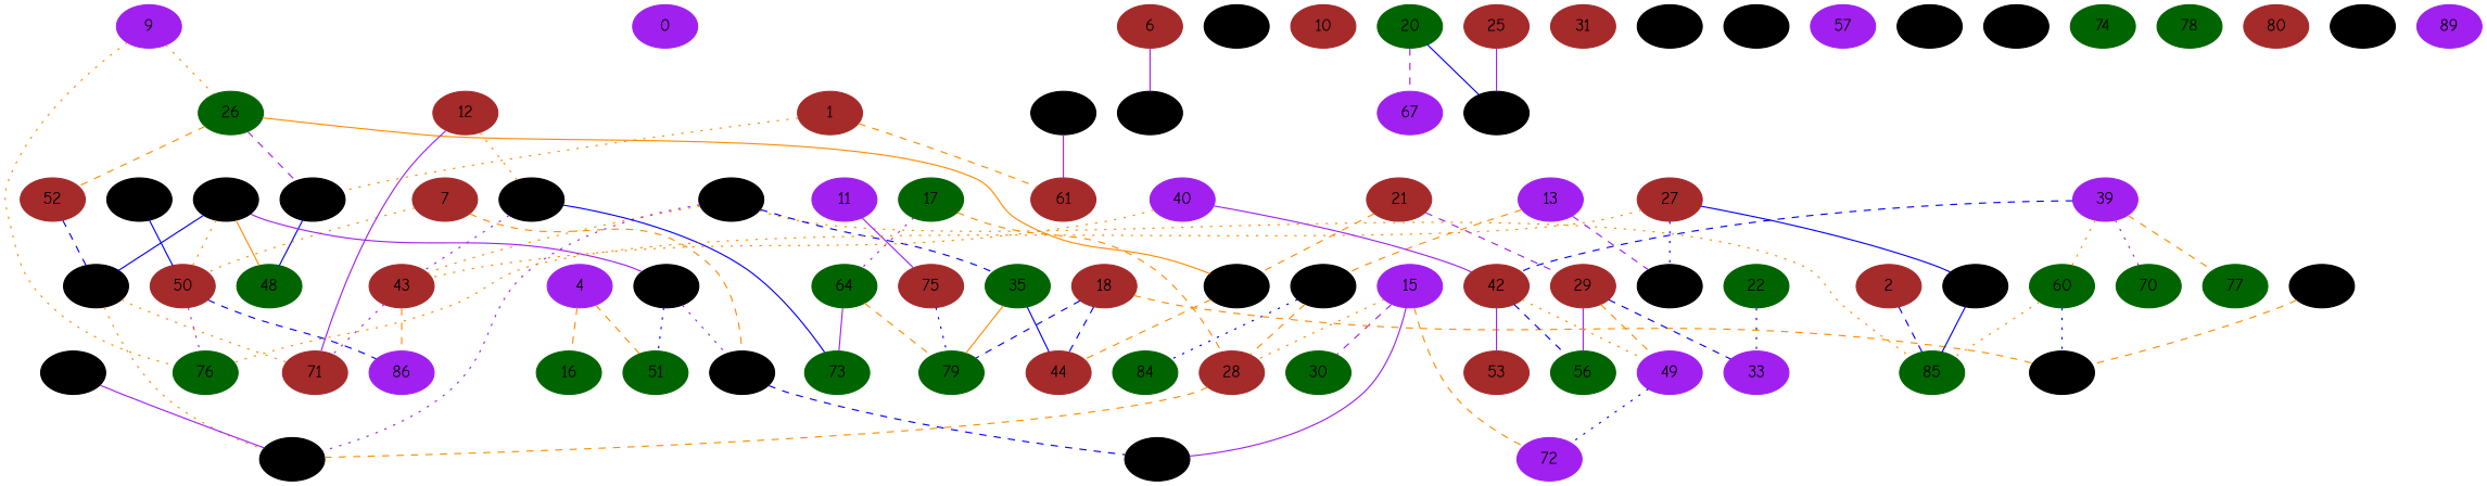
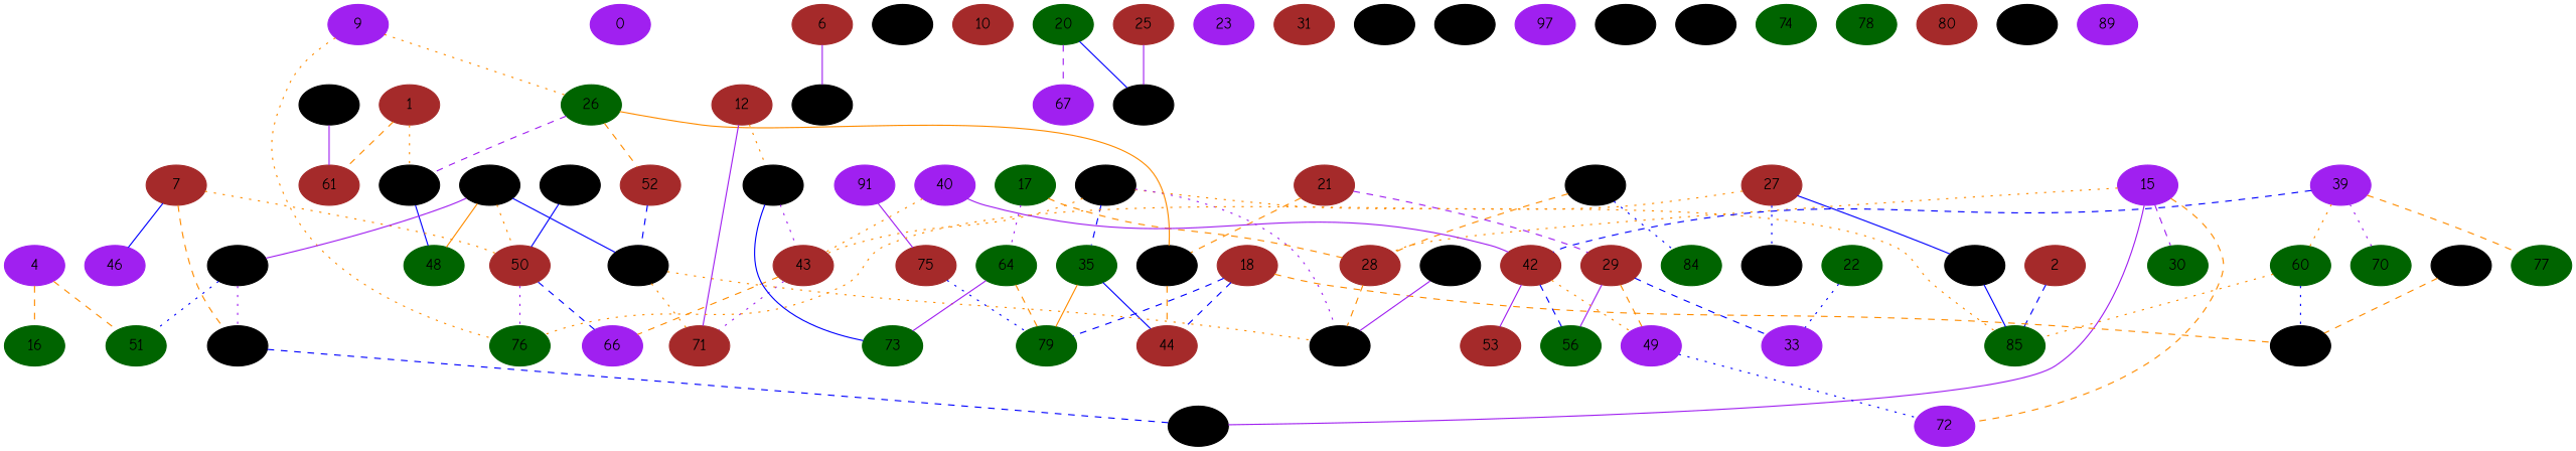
  graph {
    fontname="Comic Neue"
    node [color=black fontname="Comic Neue" style=filled]
    edge [color=darkorange fontname="Comic Neue" style=dashed]
    1 [color=brown]
    45
    61 [color=brown]
    48 [color=darkgreen]
    2 [color=brown]
    85 [color=darkgreen]
    n7 [color=purple label=0]
    4 [color=purple]
    16 [color=darkgreen]
    51 [color=darkgreen]
    5
    35 [color=darkgreen]
    43 [color=brown]
    83
    44 [color=brown]
    79 [color=darkgreen]
    71 [color=brown]
-   66 [color=purple label=86]
+   66 [color=purple]
    6 [color=brown]
    58
    7 [color=brown]
+   46 [color=purple]
    47
    50 [color=brown]
    87
    76 [color=darkgreen]
    8
    9 [color=purple]
    26 [color=darkgreen]
    36
    52 [color=brown]
    10 [color=brown]
-   11 [color=purple]
+   11 [color=purple label=91]
    75 [color=brown]
    12 [color=brown]
    24
    73 [color=darkgreen]
-   13 [color=purple]
    19
    59
    28 [color=brown]
    84 [color=darkgreen]
    14
    41
    65
    15 [color=purple]
    30 [color=darkgreen]
    72 [color=purple]
    17 [color=darkgreen]
    64 [color=darkgreen]
    18 [color=brown]
    63
    20 [color=darkgreen]
    67 [color=purple]
    81
    21 [color=brown]
    29 [color=brown]
    33 [color=purple]
    49 [color=purple]
    56 [color=darkgreen]
    22 [color=darkgreen]
+   23 [color=purple]
    25 [color=brown]
    27 [color=brown]
    54
    31 [color=brown]
    32
    34
    37
    38
    39 [color=purple]
    42 [color=brown]
    60 [color=darkgreen]
    70 [color=darkgreen]
    77 [color=darkgreen]
    53 [color=brown]
    40 [color=purple]
    55
-   57 [color=purple]
+   57 [color=purple label=97]
    62
    68
    69
    74 [color=darkgreen]
    78 [color=darkgreen]
    80 [color=brown]
    82
    n87 [color=purple label=89]
    1 -- 45 [style=dotted]
    1 -- 61
    45 -- 48 [color=blue style=solid]
    2 -- 85 [color=blue]
    4 -- 16
    4 -- 51
    5 -- 85 [style=dotted]
    5 -- 35 [color=blue]
    5 -- 43 [style=dotted]
    5 -- 83 [color=purple style=dotted]
    35 -- 44 [color=blue style=solid]
    35 -- 79 [style=solid]
    43 -- 71 [color=purple style=dotted]
    43 -- 66
    6 -- 58 [color=purple style=solid]
+   7 -- 46 [color=blue style=solid]
    7 -- 47
    7 -- 50 [style=dotted]
    47 -- 87 [color=blue]
    50 -- 66 [color=blue]
    50 -- 76 [color=purple style=dotted]
    9 -- 76 [style=dotted]
    9 -- 26 [style=dotted]
    26 -- 45 [color=purple]
    26 -- 36 [style=solid]
    26 -- 52
    36 -- 44
    52 -- 65 [color=blue]
    11 -- 75 [color=purple style=solid]
    75 -- 79 [color=blue style=dotted]
    12 -- 71 [color=purple style=solid]
    12 -- 24 [style=dotted]
    24 -- 43 [color=purple style=dotted]
    24 -- 73 [color=blue style=solid]
-   13 -- 19
-   13 -- 59 [color=purple]
    19 -- 28
    19 -- 84 [color=blue style=dotted]
    28 -- 83
    14 -- 48 [style=solid]
    14 -- 50 [style=dotted]
    14 -- 41 [color=purple style=solid]
    14 -- 65 [color=blue style=solid]
    41 -- 51 [color=blue style=dotted]
    41 -- 47 [color=purple style=dotted]
    65 -- 83 [style=dotted]
    65 -- 71 [style=dotted]
    15 -- 87 [color=purple style=solid]
    15 -- 28 [style=dotted]
    15 -- 30 [color=purple]
    15 -- 72
    17 -- 28
    17 -- 64 [color=purple style=dotted]
    64 -- 79
    64 -- 73 [color=purple style=solid]
    18 -- 44 [color=blue]
    18 -- 79 [color=blue]
    18 -- 63
    20 -- 67 [color=purple]
    20 -- 81 [color=blue style=solid]
    21 -- 36
    21 -- 29 [color=purple]
    29 -- 33 [color=blue]
    29 -- 49
    29 -- 56 [color=purple style=solid]
    49 -- 72 [color=blue style=dotted]
    22 -- 33 [color=blue style=dotted]
    25 -- 81 [color=purple style=solid]
    27 -- 76 [style=dotted]
    27 -- 59 [color=blue style=dotted]
    27 -- 54 [color=blue style=solid]
    54 -- 85 [color=blue style=solid]
    34 -- 50 [color=blue style=solid]
    37 -- 63
    39 -- 42 [color=blue]
    39 -- 60 [style=dotted]
    39 -- 70 [color=purple style=dotted]
    39 -- 77
    42 -- 49 [style=dotted]
    42 -- 56 [color=blue]
    42 -- 53 [color=purple style=solid]
    60 -- 85 [style=dotted]
    60 -- 63 [color=blue style=dotted]
    40 -- 43 [style=dotted]
    40 -- 42 [color=purple style=solid]
    55 -- 61 [color=purple style=solid]
    68 -- 83 [color=purple style=solid]
  }
